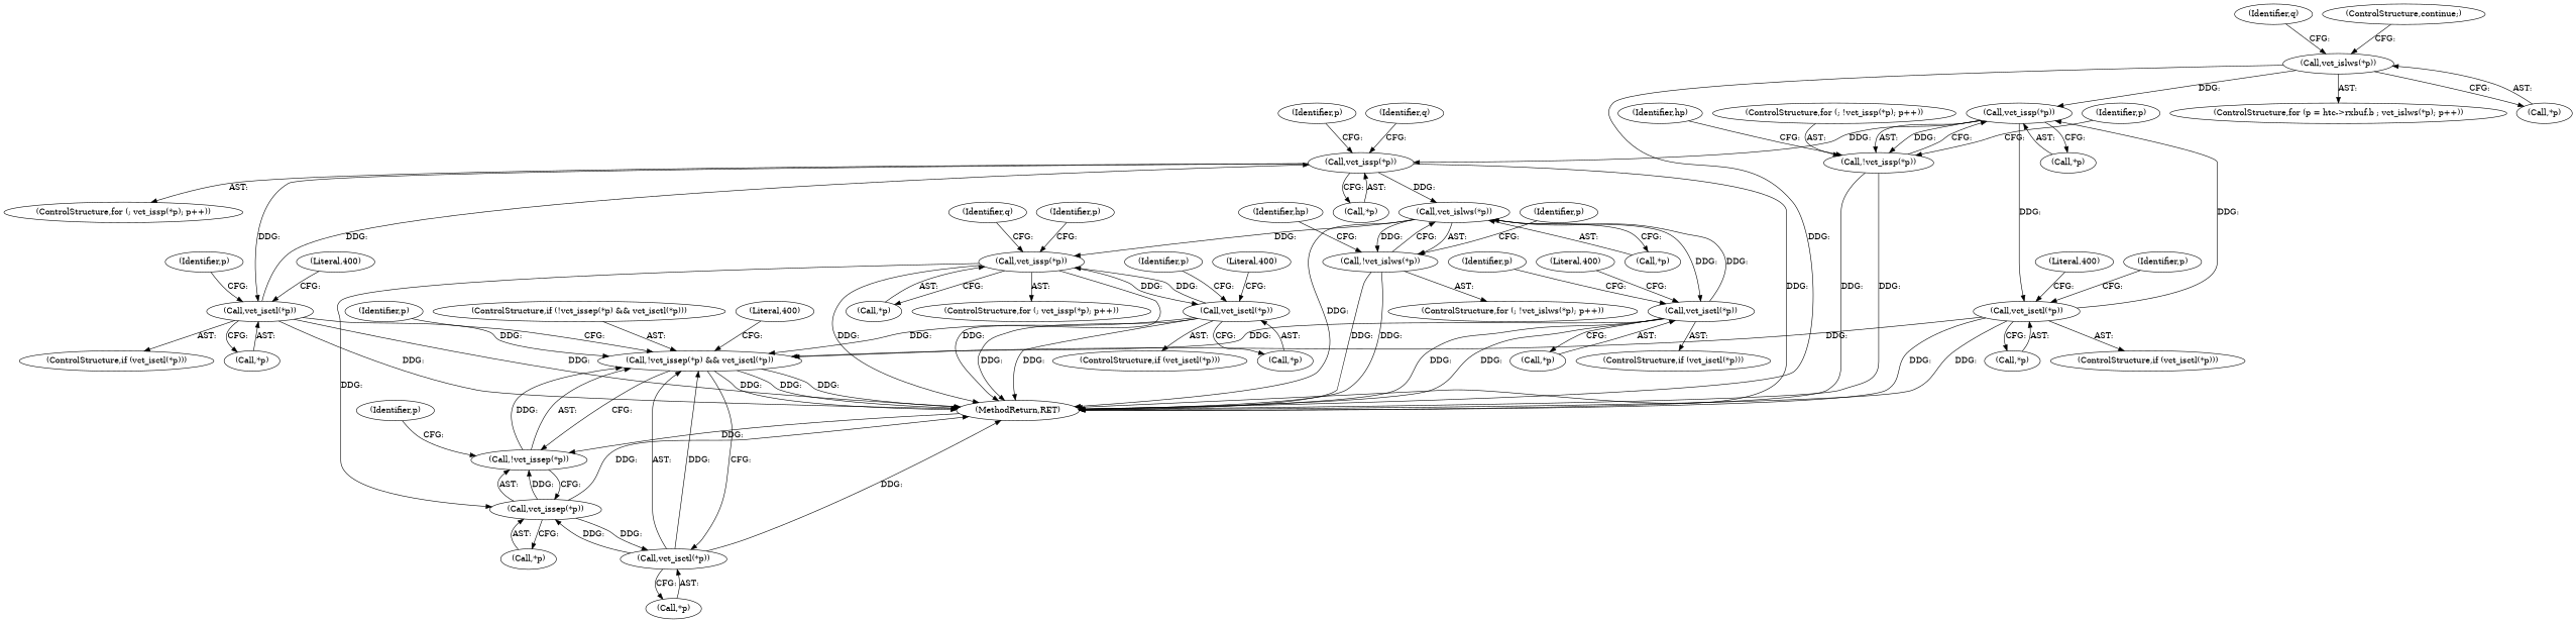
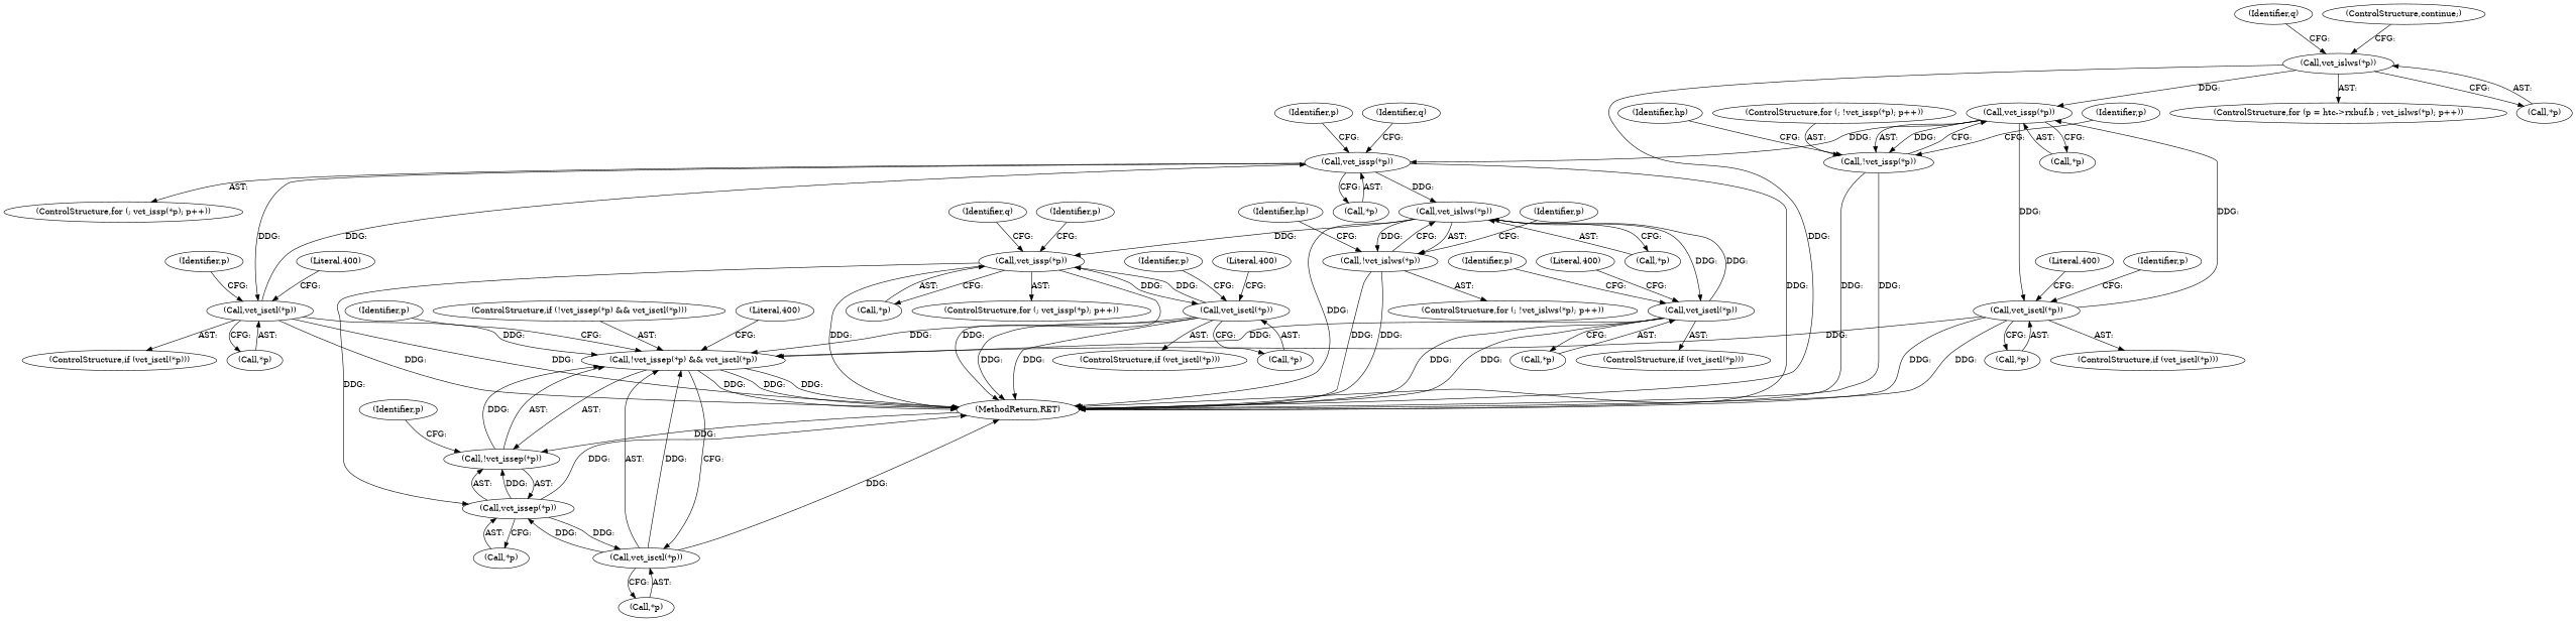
  digraph {
    n1 [label="(Call,vct_issp(*p))"]
    n2 [label="(Call,vct_isctl(*p))"]
    n3 [label="(Call,!vct_issp(*p))"]
    n4 [label="(Call,vct_issp(*p))"]
    n5 [label="(Call,*p)"]
    n6 [label="(Call,!vct_issep(*p) && vct_isctl(*p))"]
    n7 [label="(MethodReturn,RET)"]
    n8 [label="(Call,*p)"]
    n9 [label="(ControlStructure,if (vct_isctl(*p)))"]
    n10 [label="(Call,vct_isctl(*p))"]
    n11 [label="(Call,vct_islws(*p))"]
    n12 [label="(Call,*p)"]
    n13 [label="(ControlStructure,for (; vct_issp(*p); p++))"]
    n14 [label="(Call,!vct_issep(*p))"]
    n15 [label="(Call,vct_isctl(*p))"]
    n16 [label="(Call,vct_islws(*p))"]
    n17 [label="(ControlStructure,for (p = htc->rxbuf.b ; vct_islws(*p); p++))"]
    n18 [label="(Call,*p)"]
    n19 [label="(ControlStructure,for (; !vct_issp(*p); p++))"]
    n20 [label="(Call,*p)"]
    n21 [label="(ControlStructure,if (vct_isctl(*p)))"]
    n22 [label="(Call,!vct_islws(*p))"]
    n23 [label="(Call,vct_isctl(*p))"]
    n24 [label="(Call,vct_issp(*p))"]
    n25 [label="(Call,*p)"]
    n26 [label="(Call,vct_issep(*p))"]
    n27 [label="(Call,*p)"]
    n28 [label="(ControlStructure,if (!vct_issep(*p) && vct_isctl(*p)))"]
    n29 [label="(ControlStructure,for (; !vct_islws(*p); p++))"]
    n30 [label="(ControlStructure,if (vct_isctl(*p)))"]
    n31 [label="(Call,*p)"]
    n32 [label="(Call,vct_isctl(*p))"]
    n33 [label="(ControlStructure,for (; vct_issp(*p); p++))"]
    n34 [label="(Call,*p)"]
    n35 [label="(ControlStructure,if (vct_isctl(*p)))"]
    n36 [label="(Call,*p)"]
    n37 [label="(Call,*p)"]
    n38 [label="(Identifier,p)"]
    n39 [label="(Literal,400)"]
    n40 [label="(Identifier,p)"]
    n41 [label="(Literal,400)"]
    n42 [label="(Literal,400)"]
    n43 [label="(Identifier,p)"]
    n44 [label="(Identifier,q)"]
    n45 [label="(Identifier,q)"]
    n46 [label="(Identifier,p)"]
    n47 [label="(Identifier,p)"]
    n48 [label="(Literal,400)"]
    n49 [label="(Identifier,p)"]
    n50 [label="(Identifier,p)"]
    n51 [label="(ControlStructure,continue;)"]
    n52 [label="(Literal,400)"]
    n53 [label="(Identifier,p)"]
    n54 [label="(Identifier,p)"]
    n55 [label="(Identifier,p)"]
    n56 [label="(Identifier,hp)"]
    n57 [label="(Identifier,hp)"]
    n58 [label="(Identifier,q)"]
    n1 -> n2 [label="DDG: "]
    n1 -> n3 [label="AST: "]
    n1 -> n3 [label="DDG: "]
    n1 -> n4 [label="DDG: "]
    n1 -> n5 [label="CFG: "]
    n2 -> n1 [label="DDG: "]
    n2 -> n6 [label="DDG: "]
    n2 -> n7 [label="DDG: "]
    n2 -> n7 [label="DDG: "]
    n2 -> n8 [label="CFG: "]
    n2 -> n9 [label="AST: "]
    n3 -> n1 [label="CFG: "]
    n3 -> n7 [label="DDG: "]
    n3 -> n7 [label="DDG: "]
    n4 -> n7 [label="DDG: "]
    n4 -> n10 [label="DDG: "]
    n4 -> n11 [label="DDG: "]
    n4 -> n12 [label="CFG: "]
    n4 -> n13 [label="AST: "]
    n5 -> n1 [label="AST: "]
    n6 -> n7 [label="DDG: "]
    n6 -> n7 [label="DDG: "]
    n6 -> n7 [label="DDG: "]
-   n6 -> n14 [label="CFG: "]
+   n6 -> n14 [label="AST: "]
    n6 -> n15 [label="CFG: "]
    n7 -> n14 [label="DDG: "]
    n8 -> n2 [label="AST: "]
    n10 -> n4 [label="DDG: "]
    n10 -> n6 [label="DDG: "]
    n10 -> n7 [label="DDG: "]
    n10 -> n7 [label="DDG: "]
    n10 -> n20 [label="CFG: "]
    n10 -> n21 [label="AST: "]
    n11 -> n7 [label="DDG: "]
    n11 -> n22 [label="AST: "]
    n11 -> n22 [label="DDG: "]
    n11 -> n23 [label="DDG: "]
    n11 -> n24 [label="DDG: "]
    n11 -> n25 [label="CFG: "]
    n12 -> n4 [label="AST: "]
    n14 -> n6 [label="AST: "]
    n14 -> n6 [label="DDG: "]
-   n14 -> n26 [label="CFG: "]
+   n14 -> n26 [label="AST: "]
    n15 -> n6 [label="AST: "]
    n15 -> n6 [label="DDG: "]
    n15 -> n7 [label="DDG: "]
    n15 -> n26 [label="DDG: "]
    n15 -> n27 [label="CFG: "]
    n16 -> n1 [label="DDG: "]
    n16 -> n7 [label="DDG: "]
    n16 -> n17 [label="AST: "]
    n16 -> n18 [label="CFG: "]
    n18 -> n16 [label="AST: "]
    n19 -> n3 [label="AST: "]
    n20 -> n10 [label="AST: "]
    n22 -> n7 [label="DDG: "]
    n22 -> n7 [label="DDG: "]
    n22 -> n11 [label="CFG: "]
    n22 -> n29 [label="AST: "]
    n23 -> n6 [label="DDG: "]
    n23 -> n7 [label="DDG: "]
    n23 -> n7 [label="DDG: "]
    n23 -> n11 [label="DDG: "]
    n23 -> n30 [label="AST: "]
    n23 -> n31 [label="CFG: "]
    n24 -> n7 [label="DDG: "]
    n24 -> n7 [label="DDG: "]
    n24 -> n26 [label="DDG: "]
    n24 -> n32 [label="DDG: "]
    n24 -> n33 [label="AST: "]
    n24 -> n34 [label="CFG: "]
    n25 -> n11 [label="AST: "]
    n26 -> n7 [label="DDG: "]
    n26 -> n14 [label="AST: "]
    n26 -> n14 [label="DDG: "]
    n26 -> n15 [label="DDG: "]
    n26 -> n37 [label="CFG: "]
    n27 -> n15 [label="AST: "]
    n28 -> n6 [label="AST: "]
    n31 -> n23 [label="AST: "]
    n32 -> n6 [label="DDG: "]
    n32 -> n7 [label="DDG: "]
    n32 -> n7 [label="DDG: "]
    n32 -> n24 [label="DDG: "]
    n32 -> n35 [label="AST: "]
    n32 -> n36 [label="CFG: "]
    n34 -> n24 [label="AST: "]
    n36 -> n32 [label="AST: "]
    n37 -> n26 [label="AST: "]
    n38 -> n3 [label="CFG: "]
    n39 -> n6 [label="CFG: "]
    n40 -> n4 [label="CFG: "]
    n41 -> n10 [label="CFG: "]
    n42 -> n32 [label="CFG: "]
    n43 -> n32 [label="CFG: "]
    n44 -> n4 [label="CFG: "]
    n45 -> n16 [label="CFG: "]
    n46 -> n10 [label="CFG: "]
    n47 -> n6 [label="CFG: "]
    n48 -> n2 [label="CFG: "]
    n49 -> n22 [label="CFG: "]
    n50 -> n23 [label="CFG: "]
    n51 -> n16 [label="CFG: "]
    n52 -> n23 [label="CFG: "]
    n53 -> n24 [label="CFG: "]
    n54 -> n2 [label="CFG: "]
    n55 -> n14 [label="CFG: "]
    n56 -> n3 [label="CFG: "]
    n57 -> n22 [label="CFG: "]
    n58 -> n24 [label="CFG: "]
  }
